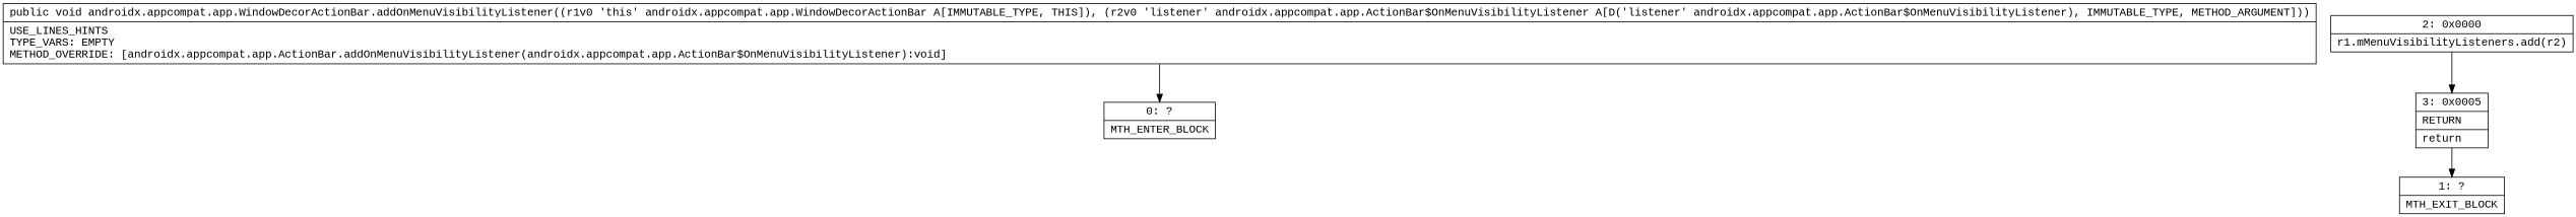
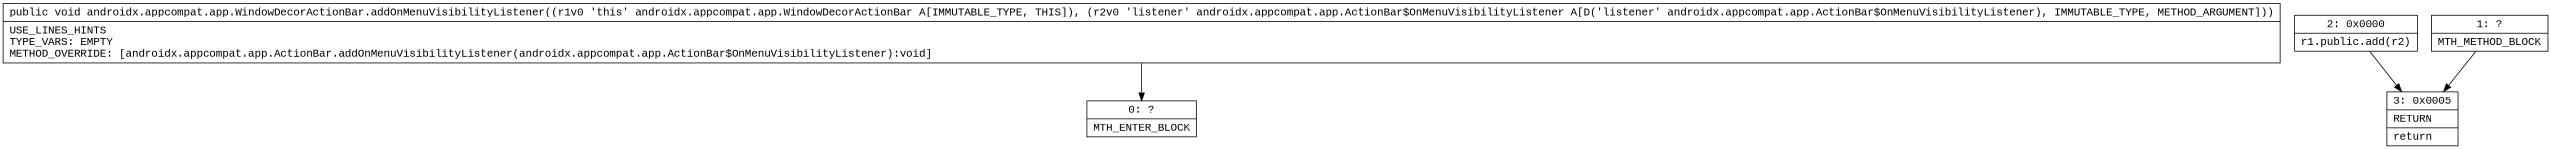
  digraph {
    fontname="Liberation Mono"
    node [fontname="Liberation Mono" shape=record]
    edge [fontname="Liberation Mono"]
    n1 [label="{0\:\ ?|MTH_ENTER_BLOCK\l}"]
-   n2 [label="{2\:\ 0x0000|r1.mMenuVisibilityListeners.add(r2)\l}"]
+   n2 [label="{2\:\ 0x0000|r1.public.add(r2)\l}"]
    n3 [label="{3\:\ 0x0005|RETURN\l|return\l}"]
-   n4 [label="{1\:\ ?|MTH_EXIT_BLOCK\l}"]
+   n4 [label="{1\:\ ?|MTH_METHOD_BLOCK\l}"]
    n5 [label="{public void androidx.appcompat.app.WindowDecorActionBar.addOnMenuVisibilityListener((r1v0 'this' androidx.appcompat.app.WindowDecorActionBar A[IMMUTABLE_TYPE, THIS]), (r2v0 'listener' androidx.appcompat.app.ActionBar$OnMenuVisibilityListener A[D('listener' androidx.appcompat.app.ActionBar$OnMenuVisibilityListener), IMMUTABLE_TYPE, METHOD_ARGUMENT]))  | USE_LINES_HINTS\lTYPE_VARS: EMPTY\lMETHOD_OVERRIDE: [androidx.appcompat.app.ActionBar.addOnMenuVisibilityListener(androidx.appcompat.app.ActionBar$OnMenuVisibilityListener):void]\l}"]
    n2 -> n3
-   n3 -> n4
+   n4 -> n3
    n5 -> n1
  }
